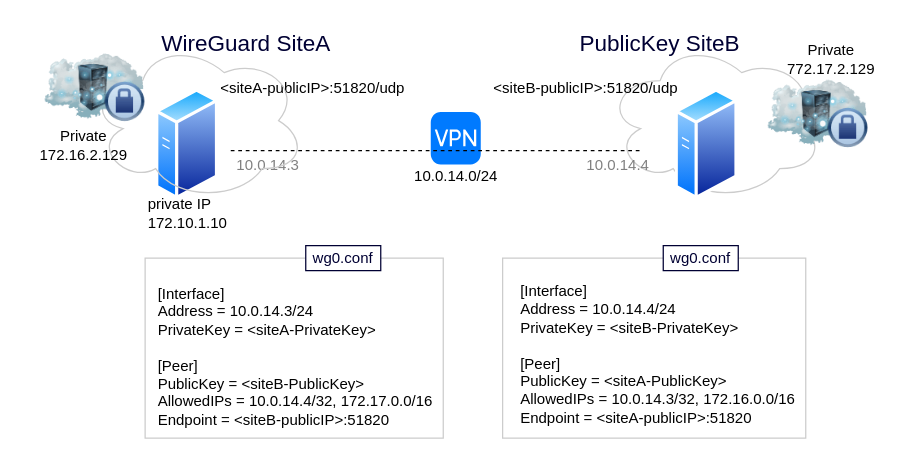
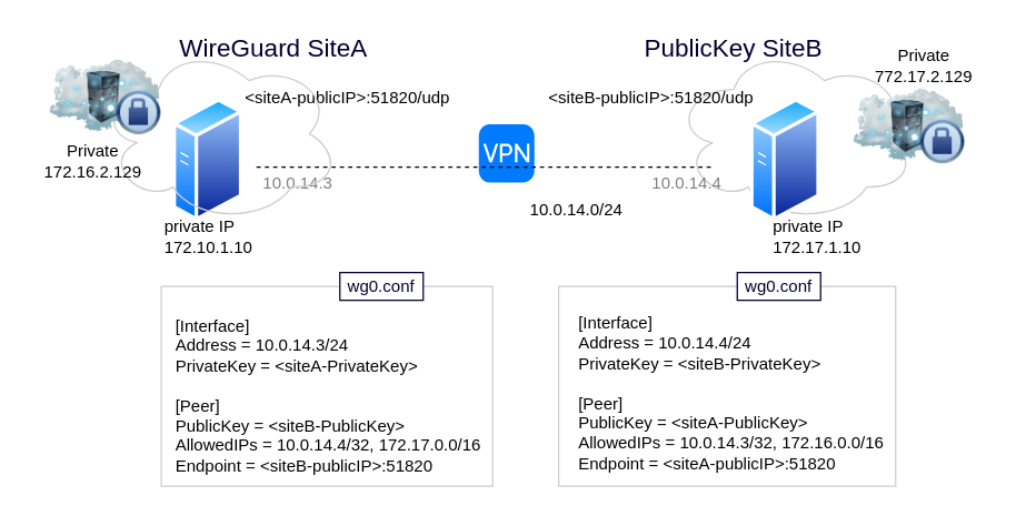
  <mxCell id="0" />
  <mxCell id="1" parent="0" />
  <mxCell id="2" value="" style="ellipse;shape=cloud;whiteSpace=wrap;html=1;align=right;strokeColor=#CCCCCC;fillColor=none;" parent="1" vertex="1"><mxGeometry x="484" y="32" width="174" height="128" as="geometry" /></mxCell>
  <mxCell id="3" value="" style="rounded=0;whiteSpace=wrap;html=1;strokeColor=#CCCCCC;" parent="1" vertex="1"><mxGeometry x="401.5" y="206" width="242.5" height="144" as="geometry" /></mxCell>
  <mxCell id="4" value="wg0.conf" style="rounded=0;whiteSpace=wrap;html=1;align=center;strokeColor=#000033;fontColor=#000033;" parent="1" vertex="1"><mxGeometry x="530" y="196" width="60" height="20" as="geometry" /></mxCell>
  <mxCell id="5" value="" style="rounded=0;whiteSpace=wrap;html=1;strokeColor=#CCCCCC;" parent="1" vertex="1"><mxGeometry x="115.5" y="206" width="238.5" height="144" as="geometry" /></mxCell>
  <mxCell id="6" value="" style="aspect=fixed;perimeter=ellipsePerimeter;html=1;align=center;shadow=0;dashed=0;spacingTop=3;image;image=img/lib/active_directory/generic_server.svg;" parent="1" vertex="1"><mxGeometry x="124" y="70" width="50.4" height="90" as="geometry" /></mxCell>
  <mxCell id="7" value="" style="html=1;strokeWidth=1;shadow=0;dashed=0;shape=mxgraph.ios7.misc.vpn;fillColor=#007AFF;strokeColor=none;buttonText=;strokeColor2=#222222;fontColor=#222222;fontSize=8;verticalLabelPosition=bottom;verticalAlign=top;align=center;" parent="1" vertex="1"><mxGeometry x="344" y="89" width="40" height="42" as="geometry" /></mxCell>
  <mxCell id="8" value="" style="endArrow=none;dashed=1;html=1;" parent="1" edge="1"><mxGeometry width="50" height="50" relative="1" as="geometry"><mxPoint x="184" y="120" as="sourcePoint" /><mxPoint x="514" y="120" as="targetPoint" /></mxGeometry></mxCell>
  <mxCell id="9" value="10.0.14.3" style="text;html=1;strokeColor=none;fillColor=none;align=center;verticalAlign=middle;whiteSpace=wrap;rounded=0;fontColor=#808080;" parent="1" vertex="1"><mxGeometry x="194" y="122" width="40" height="20" as="geometry" /></mxCell>
- <mxCell id="10" value="10.0.14.0/24" style="text;html=1;align=center;verticalAlign=middle;resizable=0;points=[];autosize=1;strokeColor=none;" parent="1" vertex="1"><mxGeometry x="324" y="131" width="80" height="20" as="geometry" /></mxCell>
+ <mxCell id="10" value="10.0.14.0/24" style="text;html=1;align=center;verticalAlign=middle;resizable=0;points=[];autosize=1;strokeColor=none;" parent="1" vertex="1"><mxGeometry x="374" y="141" width="80" height="20" as="geometry" /></mxCell>
  <mxCell id="11" value="10.0.14.4" style="text;html=1;strokeColor=none;fillColor=none;align=center;verticalAlign=middle;whiteSpace=wrap;rounded=0;fontColor=#808080;" parent="1" vertex="1"><mxGeometry x="474" y="122" width="40" height="20" as="geometry" /></mxCell>
  <mxCell id="12" value="&lt;div&gt;private IP&lt;br&gt;&lt;/div&gt;&lt;div&gt;172.10.1.10&lt;/div&gt;" style="text;html=1;strokeColor=none;fillColor=none;align=left;verticalAlign=middle;whiteSpace=wrap;rounded=0;" parent="1" vertex="1"><mxGeometry x="115.5" y="160" width="70" height="20" as="geometry" /></mxCell>
  <mxCell id="13" value="&lt;div&gt;[Interface]&lt;/div&gt;&lt;div&gt;Address = 10.0.14.3/24&lt;/div&gt;&lt;div&gt;PrivateKey = &amp;lt;siteA-PrivateKey&amp;gt;&lt;/div&gt;&lt;div&gt;&lt;br&gt;&lt;/div&gt;&lt;div&gt;[Peer]&lt;/div&gt;&lt;div&gt;PublicKey = &amp;lt;siteB-PublicKey&amp;gt;&lt;/div&gt;&lt;div&gt;AllowedIPs = 10.0.14.4/32, 172.17.0.0/16&lt;/div&gt;&lt;div&gt;Endpoint = &amp;lt;siteB-publicIP&amp;gt;:51820&lt;br&gt;&lt;/div&gt;&lt;div&gt;&lt;br&gt;&lt;/div&gt;" style="text;html=1;strokeColor=none;fillColor=none;align=left;verticalAlign=top;whiteSpace=wrap;rounded=0;" parent="1" vertex="1"><mxGeometry x="124" y="221" width="230" height="129" as="geometry" /></mxCell>
  <mxCell id="14" value="&lt;div&gt;&amp;lt;siteA-publicIP&amp;gt;:51820/udp&lt;/div&gt;" style="text;html=1;strokeColor=none;fillColor=none;align=left;verticalAlign=middle;whiteSpace=wrap;rounded=0;" parent="1" vertex="1"><mxGeometry x="174.4" y="60" width="159.6" height="20" as="geometry" /></mxCell>
  <mxCell id="15" value="&lt;div&gt;[Interface]&lt;/div&gt;&lt;div&gt;Address = 10.0.14.4/24&lt;/div&gt;&lt;div&gt;PrivateKey = &amp;lt;siteB-PrivateKey&amp;gt;&lt;/div&gt;&lt;div&gt;&lt;br&gt;&lt;/div&gt;&lt;div&gt;[Peer]&lt;/div&gt;&lt;div&gt;PublicKey = &amp;lt;siteA-PublicKey&amp;gt;&lt;/div&gt;&lt;div&gt;AllowedIPs = 10.0.14.3/32, 172.16.0.0/16&lt;/div&gt;&lt;div&gt;Endpoint = &amp;lt;siteA-publicIP&amp;gt;:51820&lt;br&gt;&lt;/div&gt;&lt;div&gt;&lt;br&gt;&lt;/div&gt;" style="text;html=1;fillColor=none;align=left;verticalAlign=top;whiteSpace=wrap;rounded=0;perimeterSpacing=0;" parent="1" vertex="1"><mxGeometry x="414" y="219" width="250" height="131" as="geometry" /></mxCell>
  <mxCell id="16" value="wg0.conf" style="rounded=0;whiteSpace=wrap;html=1;align=center;strokeColor=#000033;fontColor=#000033;" parent="1" vertex="1"><mxGeometry x="244" y="196" width="60" height="20" as="geometry" /></mxCell>
  <mxCell id="17" value="WireGuard SiteA" style="text;html=1;align=center;verticalAlign=middle;resizable=0;points=[];autosize=1;strokeColor=none;fontColor=#000033;fontSize=18;" parent="1" vertex="1"><mxGeometry x="120.5" y="20" width="150" height="30" as="geometry" /></mxCell>
  <mxCell id="18" value="" style="aspect=fixed;perimeter=ellipsePerimeter;html=1;align=center;shadow=0;dashed=0;spacingTop=3;image;image=img/lib/active_directory/generic_server.svg;" parent="1" vertex="1"><mxGeometry x="539.6" y="70" width="50.4" height="90" as="geometry" /></mxCell>
  <mxCell id="19" value="PublicKey SiteB" style="text;html=1;align=center;verticalAlign=middle;resizable=0;points=[];autosize=1;strokeColor=none;fontColor=#000033;fontSize=18;" parent="1" vertex="1"><mxGeometry x="451.5" y="20" width="150" height="30" as="geometry" /></mxCell>
  <mxCell id="20" value="&lt;div&gt;&amp;lt;siteB-publicIP&amp;gt;:51820/udp&lt;/div&gt;" style="text;html=1;strokeColor=none;fillColor=none;align=right;verticalAlign=middle;whiteSpace=wrap;rounded=0;" parent="1" vertex="1"><mxGeometry x="374" y="60" width="169.6" height="20" as="geometry" /></mxCell>
+ <mxCell id="21" value="&lt;div&gt;private IP&lt;br&gt;&lt;/div&gt;&lt;div&gt;172.17.1.10&lt;/div&gt;" style="text;html=1;strokeColor=none;fillColor=none;align=left;verticalAlign=middle;whiteSpace=wrap;rounded=0;" parent="1" vertex="1"><mxGeometry x="554" y="160" width="70" height="20" as="geometry" /></mxCell>
  <mxCell id="22" value="" style="ellipse;shape=cloud;whiteSpace=wrap;html=1;align=right;strokeColor=#CCCCCC;fillColor=none;" parent="1" vertex="1"><mxGeometry x="70" y="32" width="174" height="128" as="geometry" /></mxCell>
  <mxCell id="23" value="" style="image;html=1;image=img/lib/clip_art/networking/Cloud_Rack_Private_128x128.png;strokeColor=#CCCCCC;fillColor=none;align=right;" parent="1" vertex="1"><mxGeometry x="614" y="51" width="80" height="80" as="geometry" /></mxCell>
  <mxCell id="24" value="" style="image;html=1;image=img/lib/clip_art/networking/Cloud_Rack_Private_128x128.png;strokeColor=#CCCCCC;fillColor=none;align=right;" parent="1" vertex="1"><mxGeometry x="35.5" y="30" width="80" height="80" as="geometry" /></mxCell>
  <mxCell id="25" value="&lt;div&gt;Private&lt;/div&gt;&lt;div&gt;772.17.2.129&lt;br&gt;&lt;/div&gt;" style="text;html=1;align=center;verticalAlign=middle;resizable=0;points=[];autosize=1;strokeColor=none;" parent="1" vertex="1"><mxGeometry x="619" y="32" width="90" height="30" as="geometry" /></mxCell>
  <mxCell id="26" value="&lt;div&gt;Private&lt;/div&gt;&lt;div&gt;172.16.2.129&lt;br&gt;&lt;/div&gt;" style="text;html=1;align=center;verticalAlign=middle;resizable=0;points=[];autosize=1;strokeColor=none;" parent="1" vertex="1"><mxGeometry x="20.5" y="101" width="90" height="30" as="geometry" /></mxCell>
